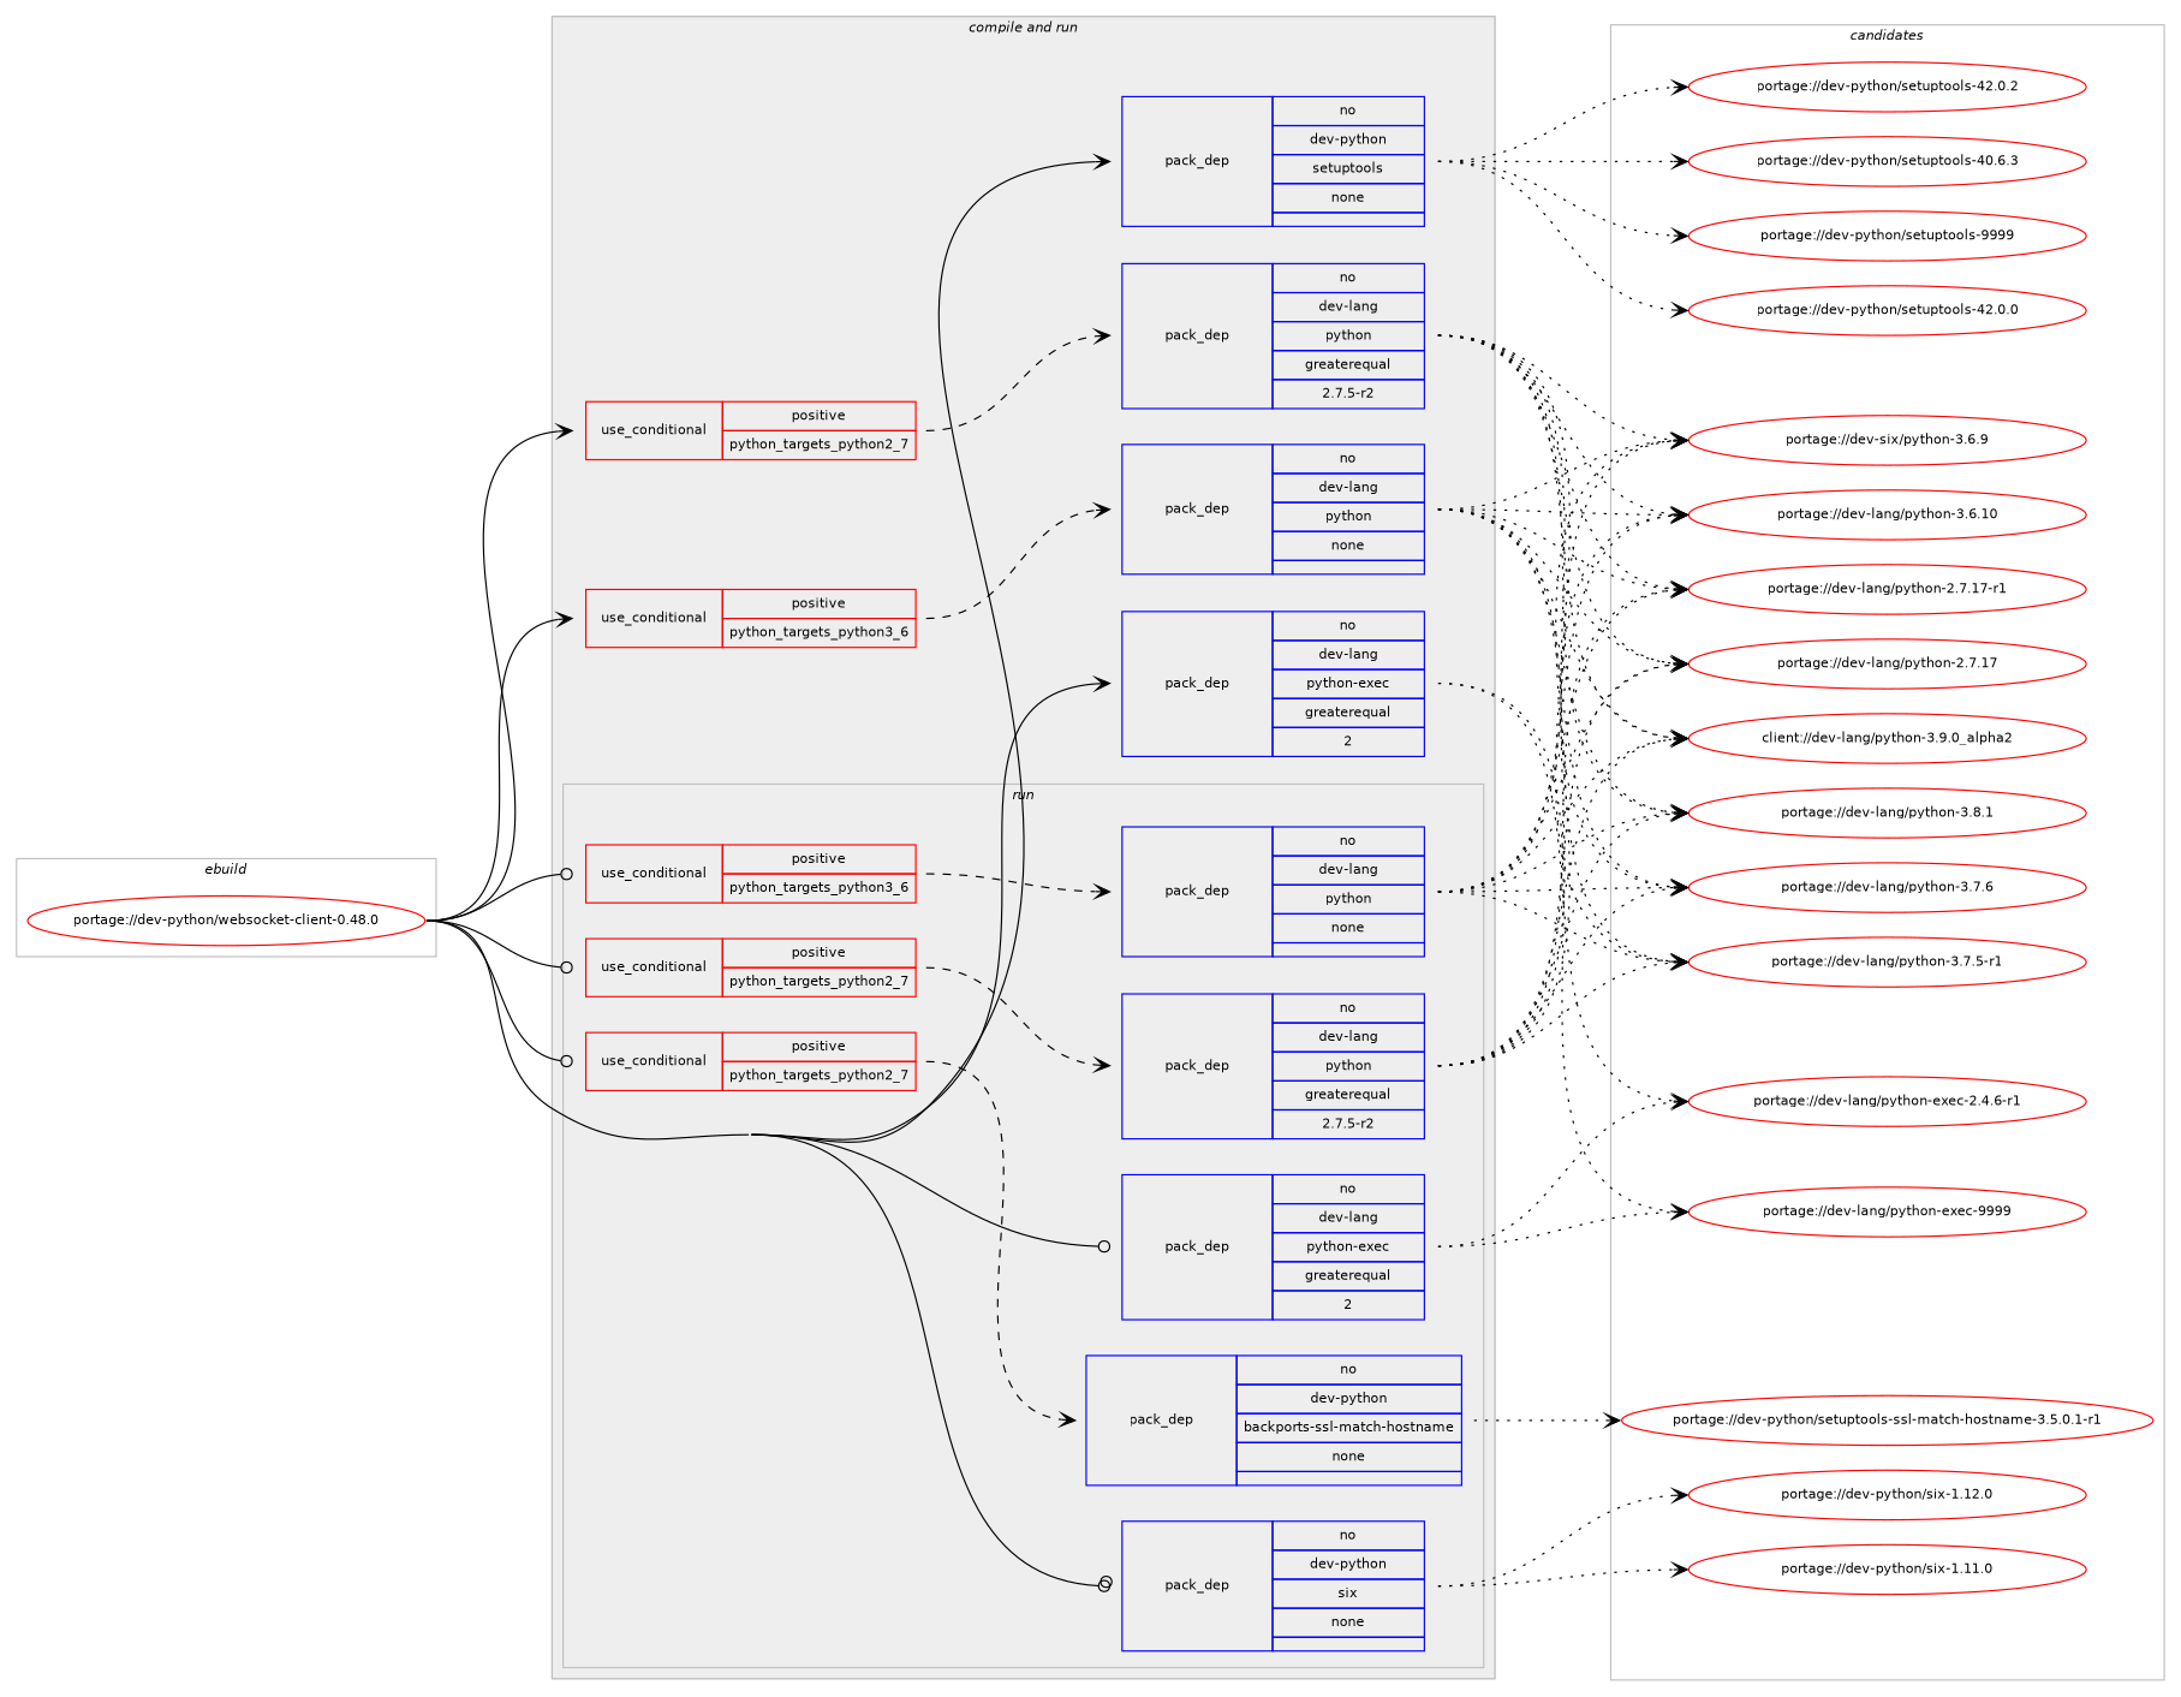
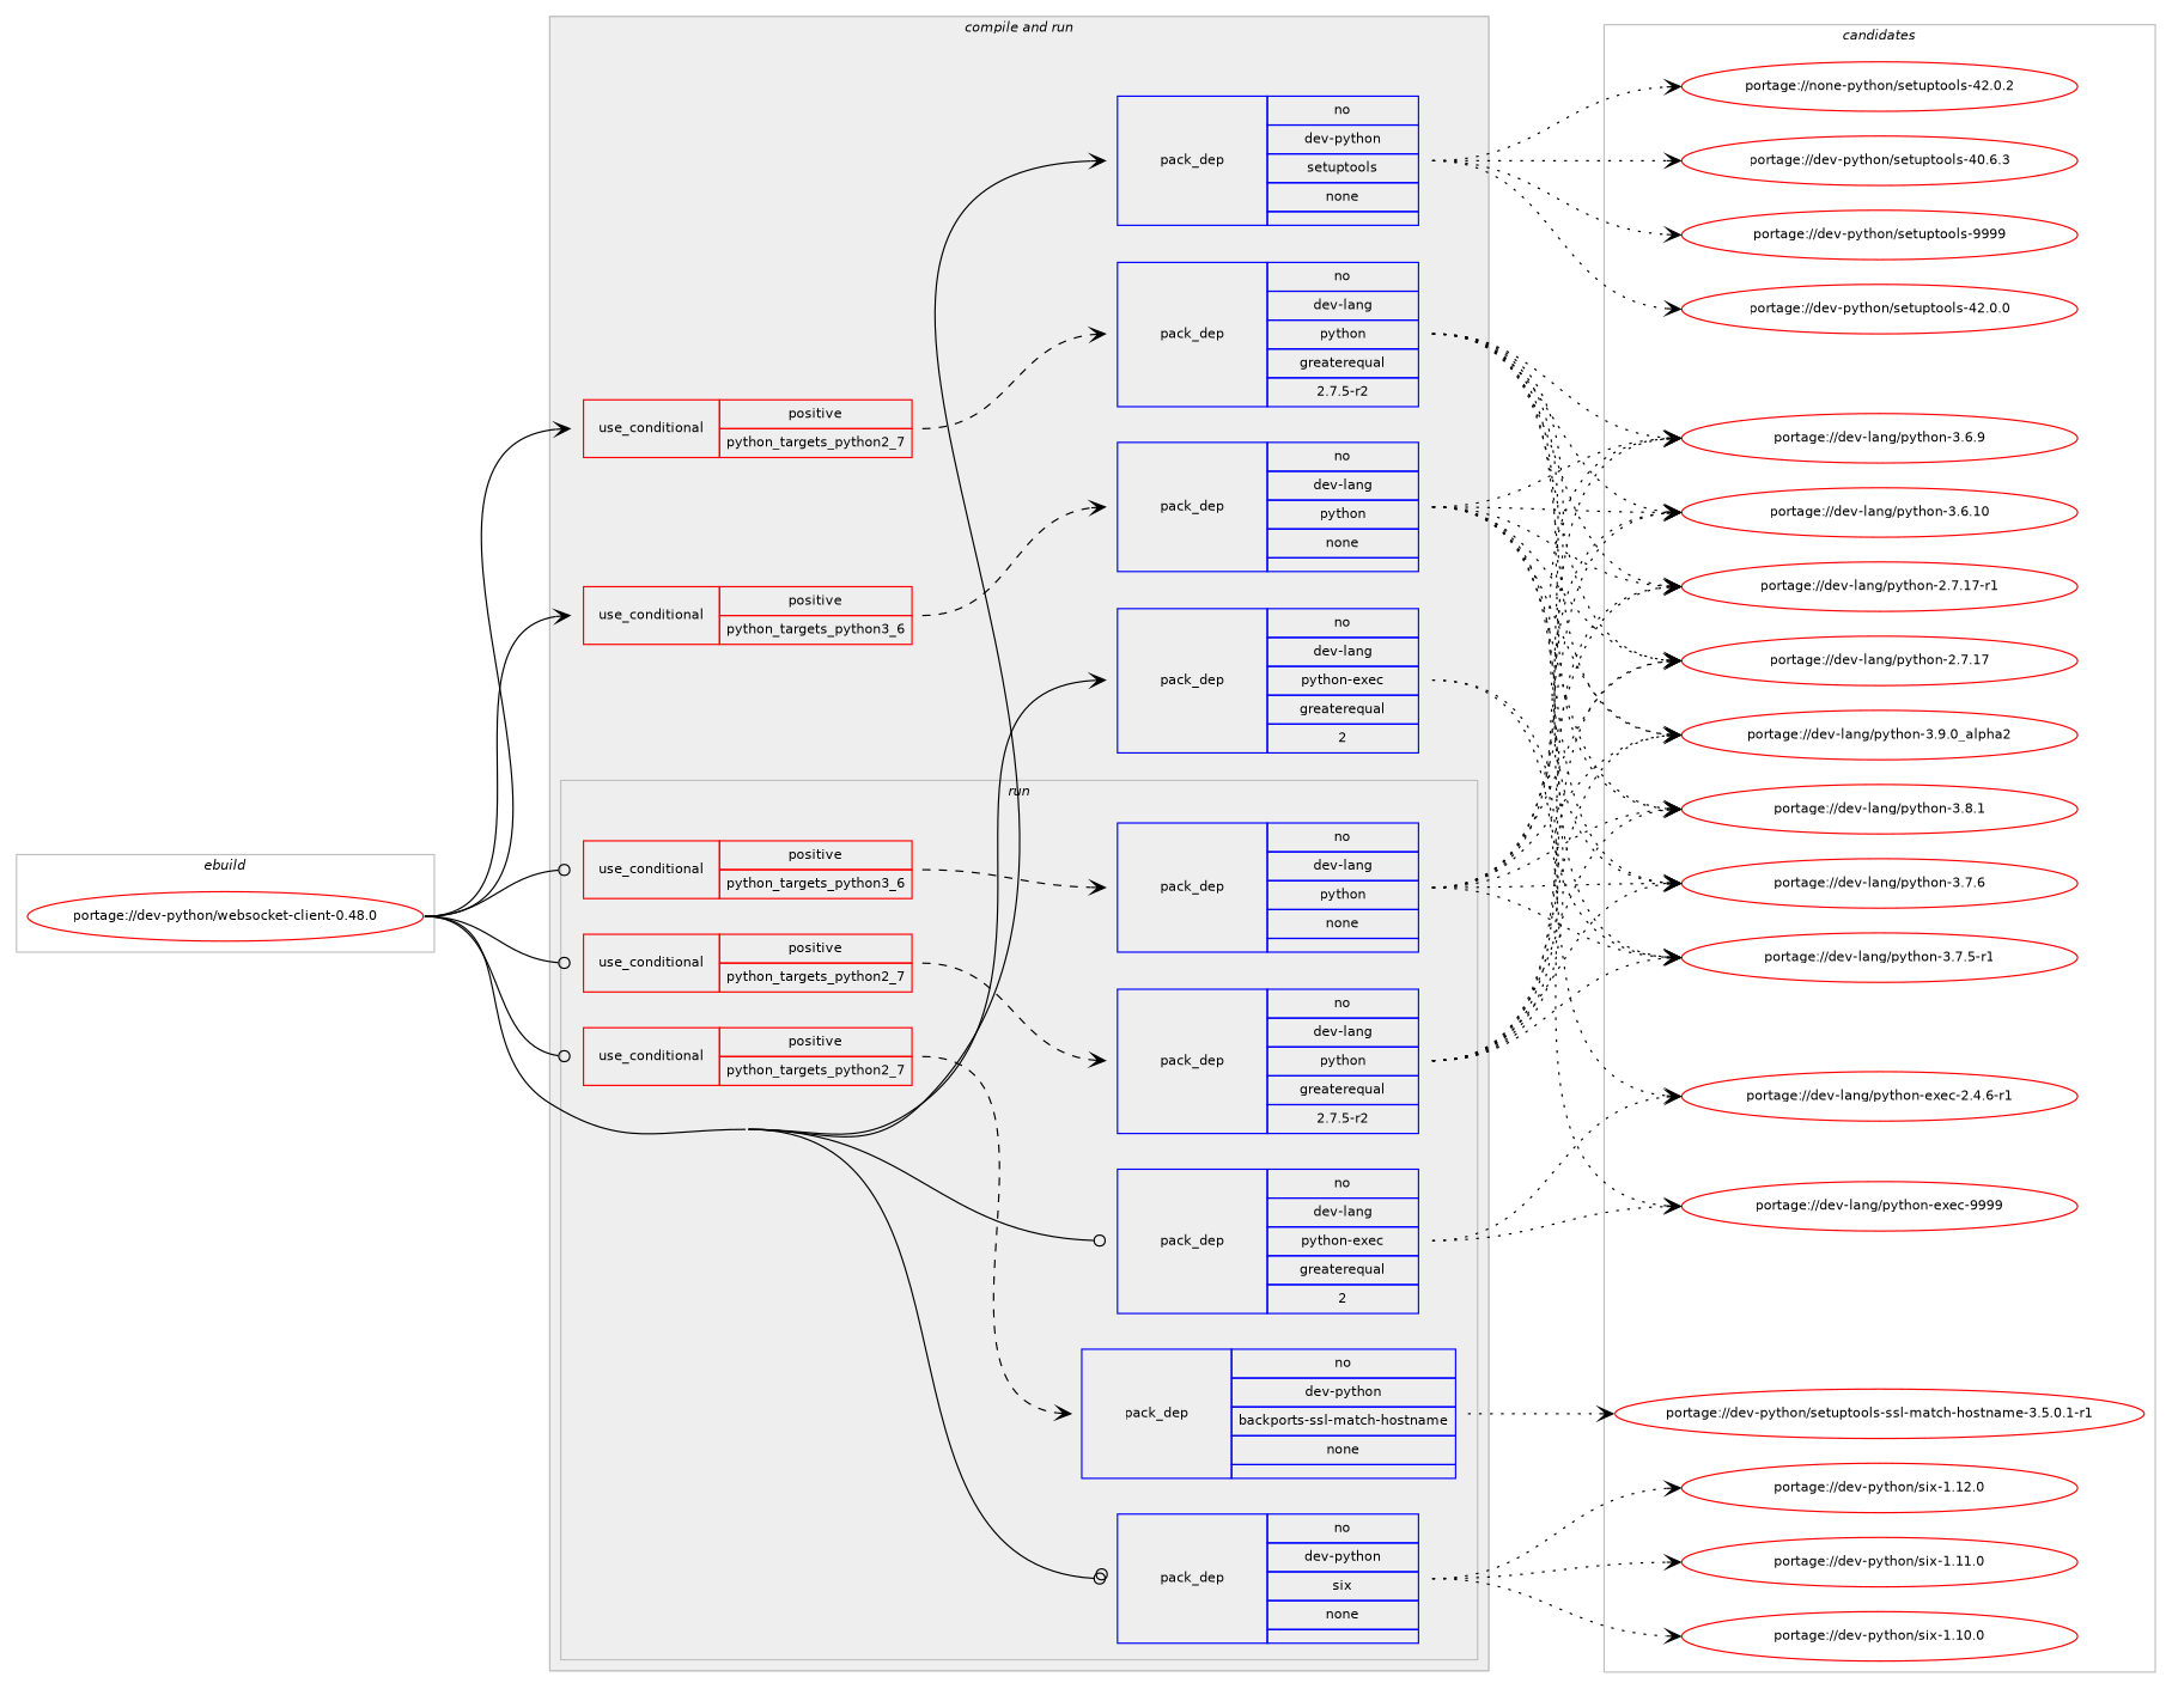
  digraph {
    compound=true
    concentrate=true
    fontname=Helvetica
    fontsize=10
    newrank=true
    rankdir=LR
    ranksep=1.5
    node [color=red fontname=Helvetica fontsize=10]
    edge [arrowhead=vee headport=w style=dotted tailport=e weight=100]
    n1 [label="portage://dev-python/websocket-client-0.48.0" width=4]
    n2 [color=blue label=<<TABLE BORDER="0" CELLBORDER="1" CELLSPACING="0" CELLPADDING="4" WIDTH="220"><TR><TD ROWSPAN="6" CELLPADDING="30">pack_dep</TD></TR><TR><TD WIDTH="110">no</TD></TR><TR><TD>dev-lang</TD></TR><TR><TD>python</TD></TR><TR><TD>greaterequal</TD></TR><TR><TD>2.7.5-r2</TD></TR></TABLE>> shape=none]
    n3 [label=<<TABLE BORDER="0" CELLBORDER="1" CELLSPACING="0" CELLPADDING="4"><TR><TD ROWSPAN="3" CELLPADDING="10">use_conditional</TD></TR><TR><TD>positive</TD></TR><TR><TD>python_targets_python2_7</TD></TR></TABLE>> shape=none]
    n4 [color=blue label=<<TABLE BORDER="0" CELLBORDER="1" CELLSPACING="0" CELLPADDING="4" WIDTH="220"><TR><TD ROWSPAN="6" CELLPADDING="30">pack_dep</TD></TR><TR><TD WIDTH="110">no</TD></TR><TR><TD>dev-lang</TD></TR><TR><TD>python</TD></TR><TR><TD>none</TD></TR><TR><TD></TD></TR></TABLE>> shape=none]
    n5 [label=<<TABLE BORDER="0" CELLBORDER="1" CELLSPACING="0" CELLPADDING="4"><TR><TD ROWSPAN="3" CELLPADDING="10">use_conditional</TD></TR><TR><TD>positive</TD></TR><TR><TD>python_targets_python3_6</TD></TR></TABLE>> shape=none]
    n6 [color=blue label=<<TABLE BORDER="0" CELLBORDER="1" CELLSPACING="0" CELLPADDING="4" WIDTH="220"><TR><TD ROWSPAN="6" CELLPADDING="30">pack_dep</TD></TR><TR><TD WIDTH="110">no</TD></TR><TR><TD>dev-lang</TD></TR><TR><TD>python-exec</TD></TR><TR><TD>greaterequal</TD></TR><TR><TD>2</TD></TR></TABLE>> shape=none]
    n7 [color=blue label=<<TABLE BORDER="0" CELLBORDER="1" CELLSPACING="0" CELLPADDING="4" WIDTH="220"><TR><TD ROWSPAN="6" CELLPADDING="30">pack_dep</TD></TR><TR><TD WIDTH="110">no</TD></TR><TR><TD>dev-python</TD></TR><TR><TD>setuptools</TD></TR><TR><TD>none</TD></TR><TR><TD></TD></TR></TABLE>> shape=none]
    n8 [color=blue label=<<TABLE BORDER="0" CELLBORDER="1" CELLSPACING="0" CELLPADDING="4" WIDTH="220"><TR><TD ROWSPAN="6" CELLPADDING="30">pack_dep</TD></TR><TR><TD WIDTH="110">no</TD></TR><TR><TD>dev-lang</TD></TR><TR><TD>python</TD></TR><TR><TD>greaterequal</TD></TR><TR><TD>2.7.5-r2</TD></TR></TABLE>> shape=none]
    n9 [label=<<TABLE BORDER="0" CELLBORDER="1" CELLSPACING="0" CELLPADDING="4"><TR><TD ROWSPAN="3" CELLPADDING="10">use_conditional</TD></TR><TR><TD>positive</TD></TR><TR><TD>python_targets_python2_7</TD></TR></TABLE>> shape=none]
    n10 [color=blue label=<<TABLE BORDER="0" CELLBORDER="1" CELLSPACING="0" CELLPADDING="4" WIDTH="220"><TR><TD ROWSPAN="6" CELLPADDING="30">pack_dep</TD></TR><TR><TD WIDTH="110">no</TD></TR><TR><TD>dev-python</TD></TR><TR><TD>backports-ssl-match-hostname</TD></TR><TR><TD>none</TD></TR><TR><TD></TD></TR></TABLE>> shape=none]
    n11 [label=<<TABLE BORDER="0" CELLBORDER="1" CELLSPACING="0" CELLPADDING="4"><TR><TD ROWSPAN="3" CELLPADDING="10">use_conditional</TD></TR><TR><TD>positive</TD></TR><TR><TD>python_targets_python2_7</TD></TR></TABLE>> shape=none]
    n12 [color=blue label=<<TABLE BORDER="0" CELLBORDER="1" CELLSPACING="0" CELLPADDING="4" WIDTH="220"><TR><TD ROWSPAN="6" CELLPADDING="30">pack_dep</TD></TR><TR><TD WIDTH="110">no</TD></TR><TR><TD>dev-lang</TD></TR><TR><TD>python</TD></TR><TR><TD>none</TD></TR><TR><TD></TD></TR></TABLE>> shape=none]
    n13 [label=<<TABLE BORDER="0" CELLBORDER="1" CELLSPACING="0" CELLPADDING="4"><TR><TD ROWSPAN="3" CELLPADDING="10">use_conditional</TD></TR><TR><TD>positive</TD></TR><TR><TD>python_targets_python3_6</TD></TR></TABLE>> shape=none]
    n14 [color=blue label=<<TABLE BORDER="0" CELLBORDER="1" CELLSPACING="0" CELLPADDING="4" WIDTH="220"><TR><TD ROWSPAN="6" CELLPADDING="30">pack_dep</TD></TR><TR><TD WIDTH="110">no</TD></TR><TR><TD>dev-lang</TD></TR><TR><TD>python-exec</TD></TR><TR><TD>greaterequal</TD></TR><TR><TD>2</TD></TR></TABLE>> shape=none]
    n15 [color=blue label=<<TABLE BORDER="0" CELLBORDER="1" CELLSPACING="0" CELLPADDING="4" WIDTH="220"><TR><TD ROWSPAN="6" CELLPADDING="30">pack_dep</TD></TR><TR><TD WIDTH="110">no</TD></TR><TR><TD>dev-python</TD></TR><TR><TD>six</TD></TR><TR><TD>none</TD></TR><TR><TD></TD></TR></TABLE>> shape=none]
-   n16 [label="client://dev-lang/python-3.9.0_alpha2" width=4]
+   n16 [label="portage://dev-lang/python-3.9.0_alpha2" width=4]
    n17 [label="portage://dev-lang/python-3.8.1" width=4]
    n18 [label="portage://dev-lang/python-3.7.6" width=4]
    n19 [label="portage://dev-lang/python-3.7.5-r1" width=4]
-   n20 [label="portage://dev-six/python-3.6.9" width=4]
+   n20 [label="portage://dev-lang/python-3.6.9" width=4]
    n21 [label="portage://dev-lang/python-3.6.10" width=4]
    n22 [label="portage://dev-lang/python-2.7.17-r1" width=4]
    n23 [label="portage://dev-lang/python-2.7.17" width=4]
    n24 [label="portage://dev-lang/python-exec-9999" width=4]
    n25 [label="portage://dev-lang/python-exec-2.4.6-r1" width=4]
    n26 [label="portage://dev-python/setuptools-9999" width=4]
    n27 [label="portage://dev-python/setuptools-42.0.0" width=4]
-   n28 [label="portage://dev-python/setuptools-42.0.2" width=4]
+   n28 [label="portage://none-python/setuptools-42.0.2" width=4]
    n29 [label="portage://dev-python/setuptools-40.6.3" width=4]
    n30 [label="portage://dev-python/setuptools-ssl-match-hostname-3.5.0.1-r1" width=4]
    n31 [label="portage://dev-python/six-1.12.0" width=4]
    n32 [label="portage://dev-python/six-1.11.0" width=4]
+   n33 [label="portage://dev-python/six-1.10.0" width=4]
    subgraph cluster_1 {
      color=gray
      label=<<i>ebuild</i>>
      rank=same
      n1
    }
    subgraph cluster_2 {
      color=gray
      label=<<i>dependencies</i>>
      subgraph cluster_3 {
        color=gray
        fillcolor="#eeeeee"
        label=<<i>compile</i>>
        style=filled
        subgraph sub_4 {
          color=gray
          fillcolor="#eeeeee"
          label=<<i>compile</i>>
          style=filled
          n3
          subgraph sub_5 {
            color=gray
            fillcolor="#eeeeee"
            label=<<i>compile</i>>
            style=filled
            n2
          }
        }
        subgraph sub_6 {
          color=gray
          fillcolor="#eeeeee"
          label=<<i>compile</i>>
          style=filled
          n5
          subgraph sub_7 {
            color=gray
            fillcolor="#eeeeee"
            label=<<i>compile</i>>
            style=filled
            n4
          }
        }
        subgraph sub_8 {
          color=gray
          fillcolor="#eeeeee"
          label=<<i>compile</i>>
          style=filled
          n6
        }
        subgraph sub_9 {
          color=gray
          fillcolor="#eeeeee"
          label=<<i>compile</i>>
          style=filled
          n7
        }
      }
      subgraph cluster_10 {
        color=gray
        fillcolor="#eeeeee"
        label=<<i>compile and run</i>>
        style=filled
      }
      subgraph cluster_11 {
        color=gray
        fillcolor="#eeeeee"
        label=<<i>run</i>>
        style=filled
        subgraph sub_12 {
          color=gray
          fillcolor="#eeeeee"
          label=<<i>run</i>>
          style=filled
          n9
          subgraph sub_13 {
            color=gray
            fillcolor="#eeeeee"
            label=<<i>run</i>>
            style=filled
            n8
          }
        }
        subgraph sub_14 {
          color=gray
          fillcolor="#eeeeee"
          label=<<i>run</i>>
          style=filled
          n11
          subgraph sub_15 {
            color=gray
            fillcolor="#eeeeee"
            label=<<i>run</i>>
            style=filled
            n10
          }
        }
        subgraph sub_16 {
          color=gray
          fillcolor="#eeeeee"
          label=<<i>run</i>>
          style=filled
          n13
          subgraph sub_17 {
            color=gray
            fillcolor="#eeeeee"
            label=<<i>run</i>>
            style=filled
            n12
          }
        }
        subgraph sub_18 {
          color=gray
          fillcolor="#eeeeee"
          label=<<i>run</i>>
          style=filled
          n14
        }
        subgraph sub_19 {
          color=gray
          fillcolor="#eeeeee"
          label=<<i>run</i>>
          style=filled
          n15
        }
      }
    }
    subgraph cluster_20 {
      color=gray
      label=<<i>candidates</i>>
      rank=same
      subgraph sub_21 {
        color=black
        label=<<i>candidates</i>>
        nodesep=1
        rank=same
        n16
        n17
        n18
        n19
        n20
        n21
        n22
        n23
      }
      subgraph sub_22 {
        color=black
        label=<<i>candidates</i>>
        nodesep=1
        rank=same
        n16
        n17
        n18
        n19
        n20
        n21
        n22
        n23
      }
      subgraph sub_23 {
        color=black
        label=<<i>candidates</i>>
        nodesep=1
        rank=same
        n24
        n25
      }
      subgraph sub_24 {
        color=black
        label=<<i>candidates</i>>
        nodesep=1
        rank=same
        n26
        n27
        n28
        n29
      }
      subgraph sub_25 {
        color=black
        label=<<i>candidates</i>>
        nodesep=1
        rank=same
        n16
        n17
        n18
        n19
        n20
        n21
        n22
        n23
      }
      subgraph sub_26 {
        color=black
        label=<<i>candidates</i>>
        nodesep=1
        rank=same
        n30
      }
      subgraph sub_27 {
        color=black
        label=<<i>candidates</i>>
        nodesep=1
        rank=same
        n31
        n32
+       n33
      }
      subgraph sub_28 {
        color=black
        label=<<i>candidates</i>>
        nodesep=1
        rank=same
        n16
        n17
        n18
        n19
        n20
        n21
        n22
        n23
      }
      subgraph sub_29 {
        color=black
        label=<<i>candidates</i>>
        nodesep=1
        rank=same
        n24
        n25
      }
    }
    n1 -> n3 [style=solid weight=20]
    n1 -> n5 [style=solid weight=20]
    n1 -> n6 [style=solid weight=20]
    n1 -> n7 [style=solid weight=20]
    n1 -> n9 [arrowhead=odot style=solid weight=20]
    n1 -> n11 [arrowhead=odot style=solid weight=20]
    n1 -> n13 [arrowhead=odot style=solid weight=20]
    n1 -> n14 [arrowhead=odot style=solid weight=20]
    n1 -> n15 [arrowhead=odot style=solid weight=20]
    n2 -> n16
    n2 -> n17
    n2 -> n18
    n2 -> n19
    n2 -> n20
    n2 -> n21
    n2 -> n22
    n2 -> n23
    n3 -> n2 [style=dashed weight=20]
    n4 -> n16
    n4 -> n17
    n4 -> n18
    n4 -> n19
    n4 -> n20
    n4 -> n21
    n4 -> n22
    n4 -> n23
    n5 -> n4 [style=dashed weight=20]
    n6 -> n24
    n6 -> n25
    n7 -> n26
    n7 -> n27
    n7 -> n28
    n7 -> n29
    n8 -> n16
    n8 -> n17
    n8 -> n18
    n8 -> n19
    n8 -> n20
    n8 -> n21
    n8 -> n22
    n8 -> n23
    n9 -> n8 [style=dashed weight=20]
    n10 -> n30
    n11 -> n10 [style=dashed weight=20]
    n12 -> n16
    n12 -> n17
    n12 -> n18
    n12 -> n19
    n12 -> n20
    n12 -> n21
    n12 -> n22
    n12 -> n23
    n13 -> n12 [style=dashed weight=20]
    n14 -> n24
    n14 -> n25
    n15 -> n31
    n15 -> n32
+   n15 -> n33
  }
